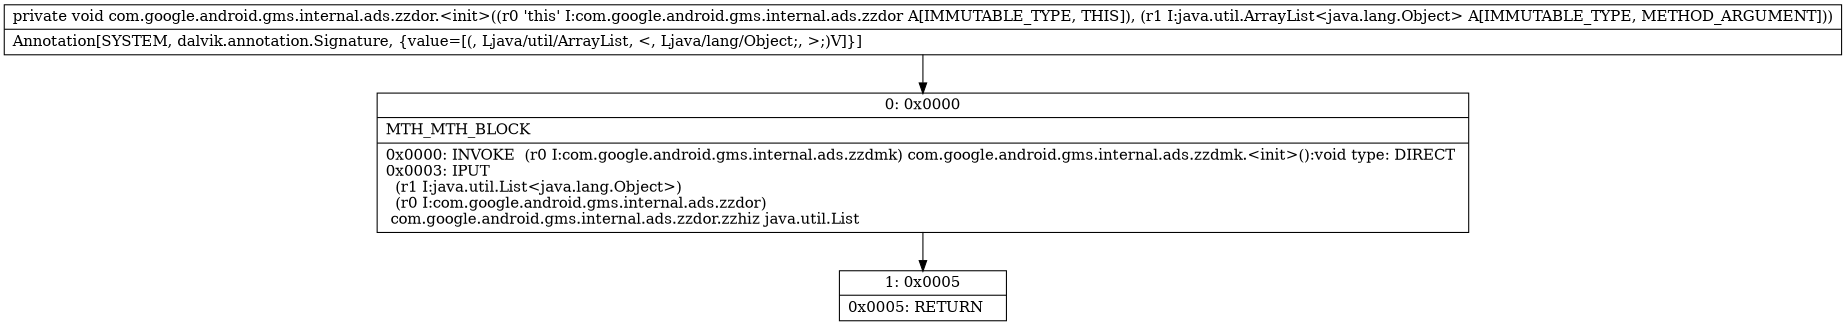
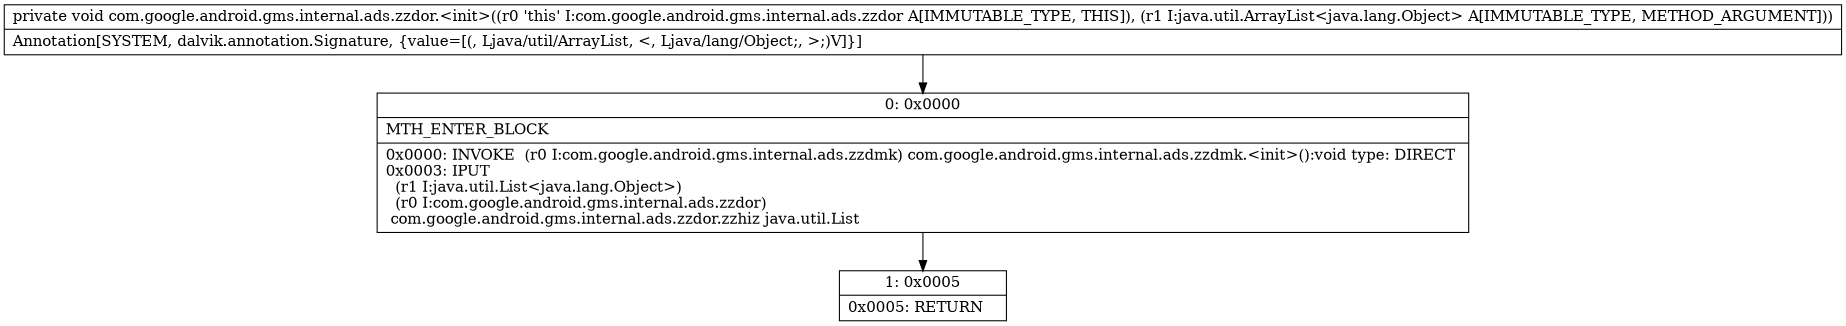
  digraph {
    node [shape=record]
-   n1 [label="{0\:\ 0x0000|MTH_MTH_BLOCK\l|0x0000: INVOKE  (r0 I:com.google.android.gms.internal.ads.zzdmk) com.google.android.gms.internal.ads.zzdmk.\<init\>():void type: DIRECT \l0x0003: IPUT  \l  (r1 I:java.util.List\<java.lang.Object\>)\l  (r0 I:com.google.android.gms.internal.ads.zzdor)\l com.google.android.gms.internal.ads.zzdor.zzhiz java.util.List \l}"]
+   n1 [label="{0\:\ 0x0000|MTH_ENTER_BLOCK\l|0x0000: INVOKE  (r0 I:com.google.android.gms.internal.ads.zzdmk) com.google.android.gms.internal.ads.zzdmk.\<init\>():void type: DIRECT \l0x0003: IPUT  \l  (r1 I:java.util.List\<java.lang.Object\>)\l  (r0 I:com.google.android.gms.internal.ads.zzdor)\l com.google.android.gms.internal.ads.zzdor.zzhiz java.util.List \l}"]
    n2 [label="{1\:\ 0x0005|0x0005: RETURN   \l}"]
    n3 [label="{private void com.google.android.gms.internal.ads.zzdor.\<init\>((r0 'this' I:com.google.android.gms.internal.ads.zzdor A[IMMUTABLE_TYPE, THIS]), (r1 I:java.util.ArrayList\<java.lang.Object\> A[IMMUTABLE_TYPE, METHOD_ARGUMENT]))  | Annotation[SYSTEM, dalvik.annotation.Signature, \{value=[(, Ljava\/util\/ArrayList, \<, Ljava\/lang\/Object;, \>;)V]\}]\l}"]
    n1 -> n2
    n3 -> n1
  }
